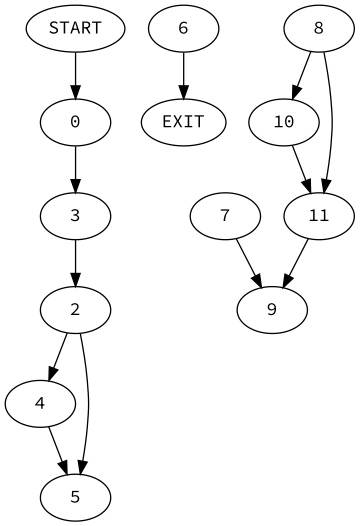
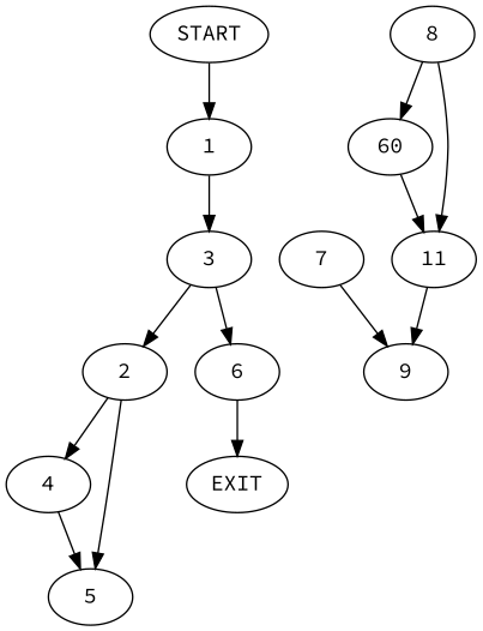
  digraph {
    fontname="Source Code Pro"
    node [fontname="Source Code Pro"]
    edge [fontname="Source Code Pro"]
    n1 [label=START]
-   1 [label=0]
+   1
    3
    n4 [label=EXIT]
    2
    4
    5
    6
    7
    9
    8
-   10
+   10 [label=60]
    11
    n1 -> 1
    1 -> 3
    3 -> 2
+   3 -> 6
    2 -> 4
    2 -> 5
    4 -> 5
    6 -> n4
    7 -> 9
    8 -> 10
    8 -> 11
    10 -> 11
    11 -> 9
  }
